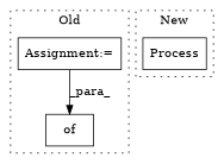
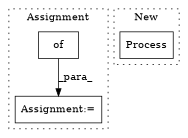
  digraph {
    node [a=32 shape=box]
    n1 [l="3,1" label=of s="624,648"]
    n2 [a=7 l="57,2" label="Assignment:=" s="662,755"]
    n3 [l=9 label=Process s=503]
    subgraph cluster_1 {
-     label=Old
+     label=Assignment
      style=dotted
      n1
      n2
    }
    subgraph cluster_2 {
      label=New
      style=dotted
      n3
    }
-   n2 -> n1 [label=_para_]
+   n1 -> n2 [label=_para_]
  }
